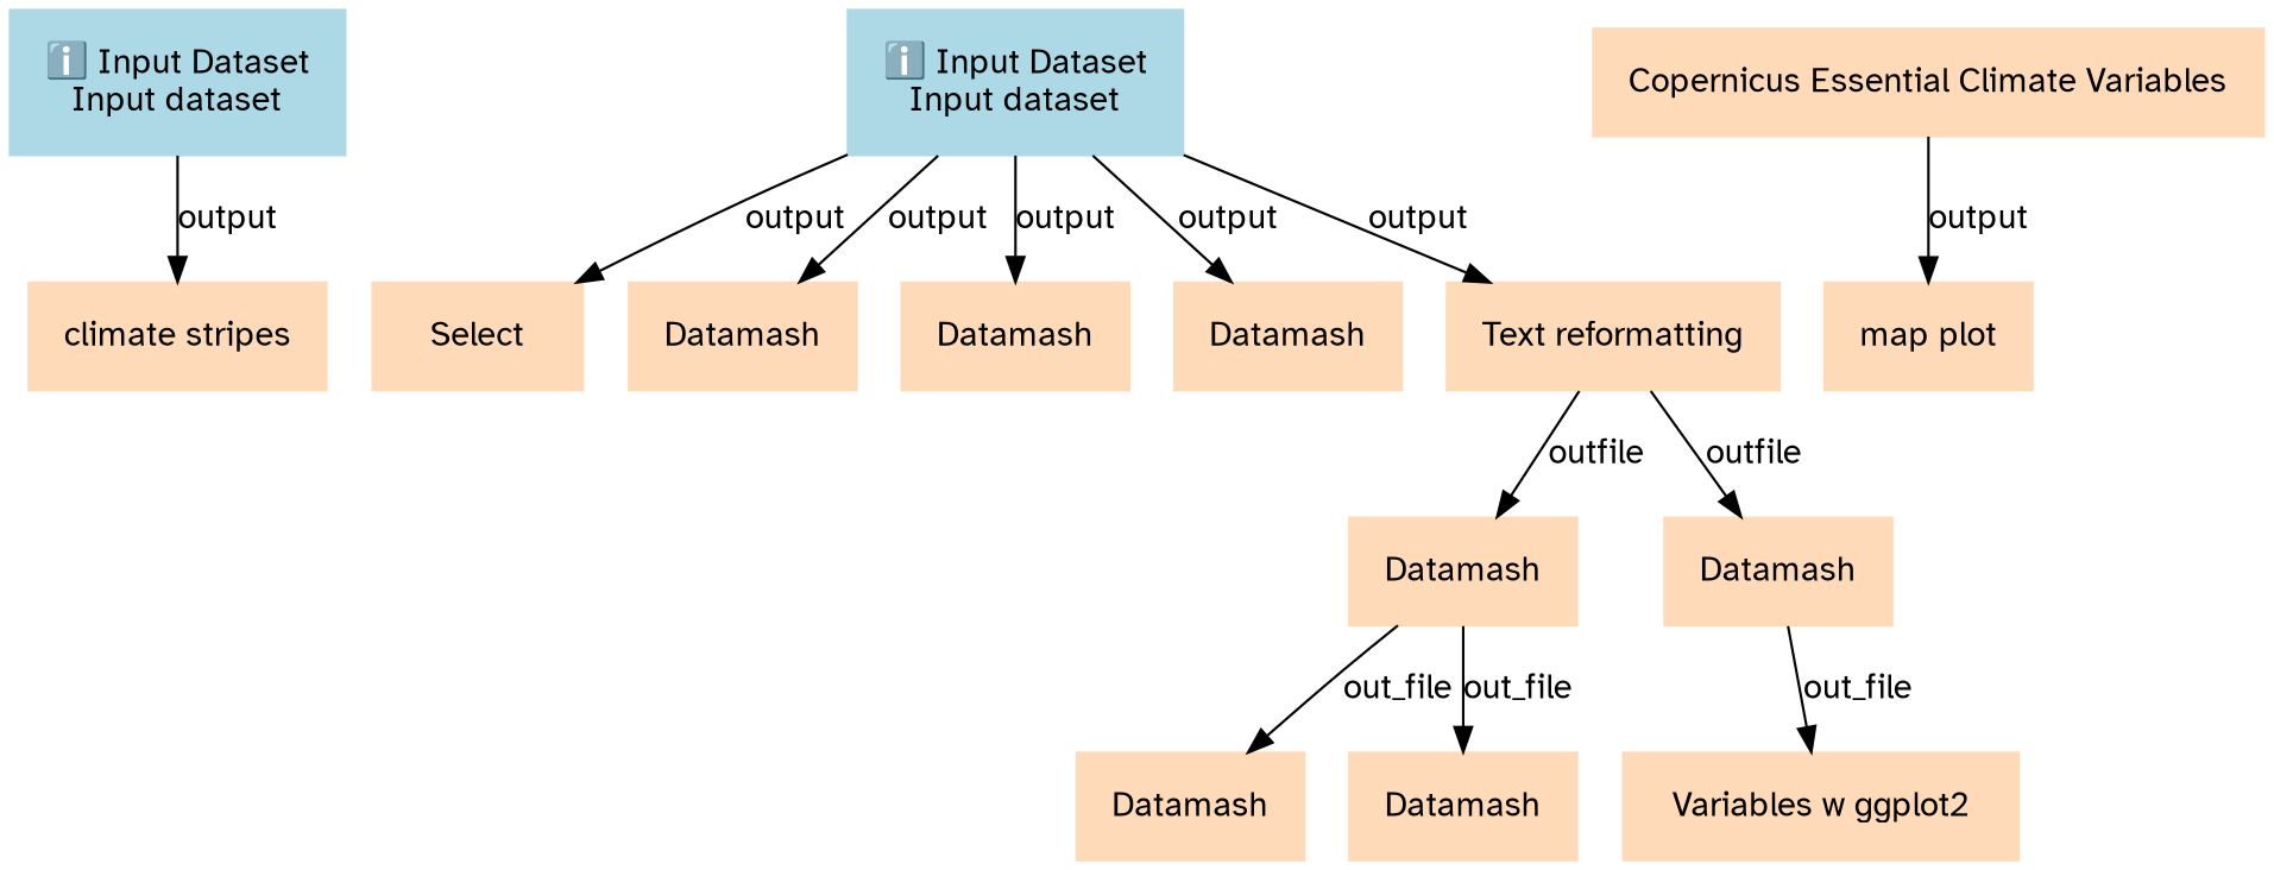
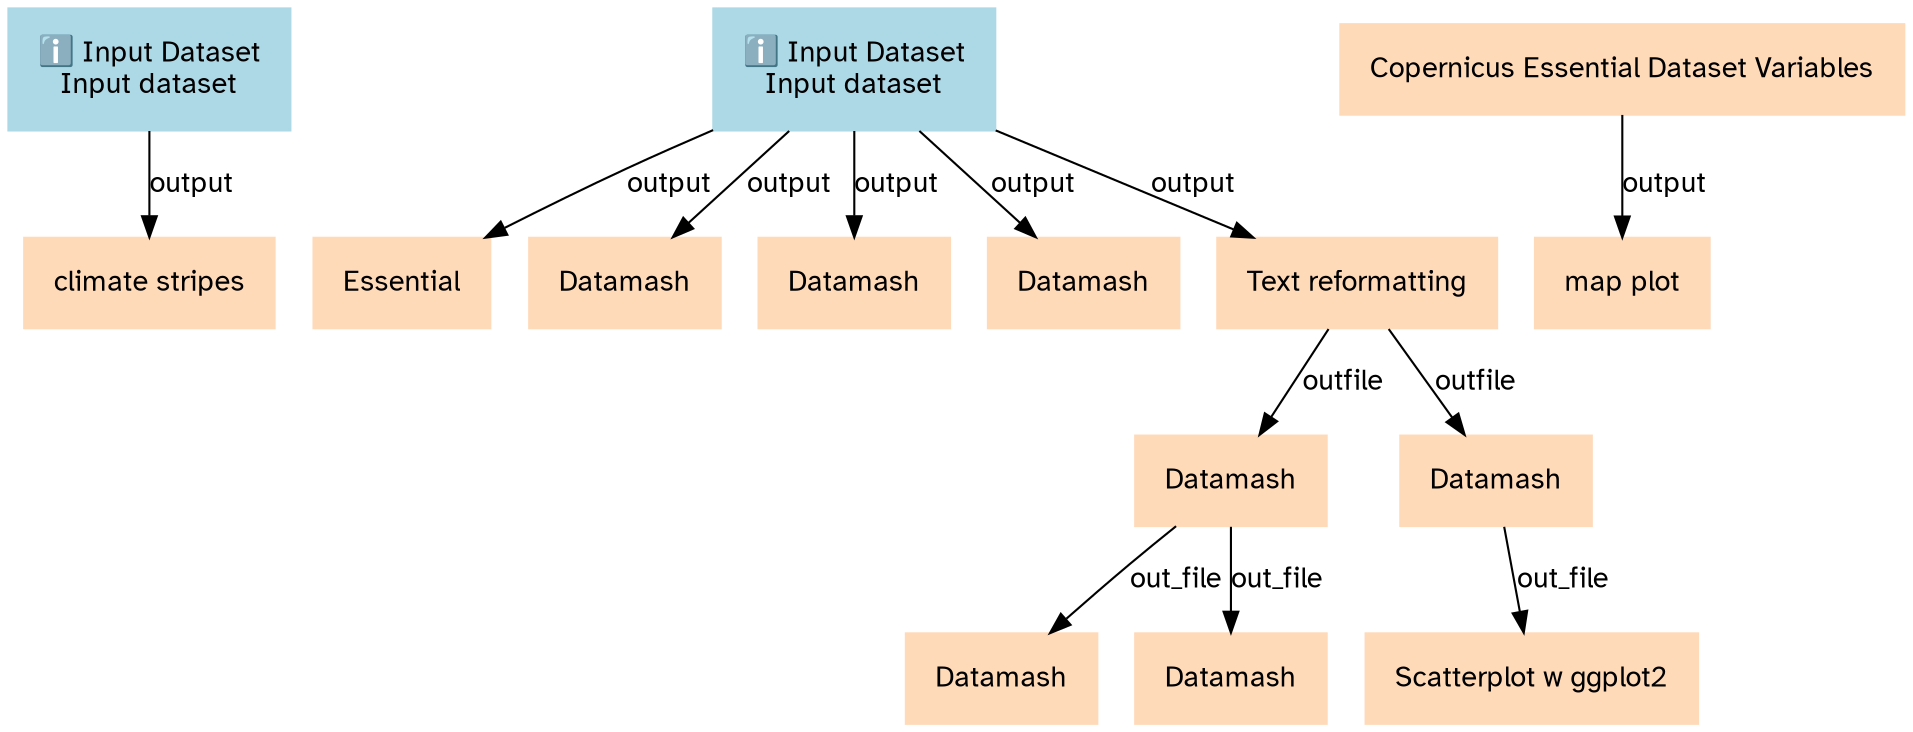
  digraph {
    node [color=peachpuff fontname="Atkinson Hyperlegible" margin="0.2,0.2" shape=box style=filled]
    edge [fontname="Atkinson Hyperlegible"]
    n1 [color=lightblue label="ℹ️ Input Dataset\nInput dataset"]
    n2 [label="climate stripes"]
    n3 [color=lightblue label="ℹ️ Input Dataset\nInput dataset"]
-   n4 [label=Select]
+   n4 [label=Essential]
    n5 [label=Datamash]
    n6 [label=Datamash]
    n7 [label=Datamash]
    n8 [label="Text reformatting"]
    n9 [label=Datamash]
    n10 [label=Datamash]
-   n11 [label="Copernicus Essential Climate Variables"]
+   n11 [label="Copernicus Essential Dataset Variables"]
    n12 [label="map plot"]
    n13 [label=Datamash]
    n14 [label=Datamash]
-   n15 [label="Variables w ggplot2"]
+   n15 [label="Scatterplot w ggplot2"]
    n1 -> n2 [label=output]
    n3 -> n4 [label=output]
    n3 -> n5 [label=output]
    n3 -> n6 [label=output]
    n3 -> n7 [label=output]
    n3 -> n8 [label=output]
    n8 -> n9 [label=outfile]
    n8 -> n10 [label=outfile]
    n9 -> n13 [label=out_file]
    n9 -> n14 [label=out_file]
    n10 -> n15 [label=out_file]
    n11 -> n12 [label=output]
  }
